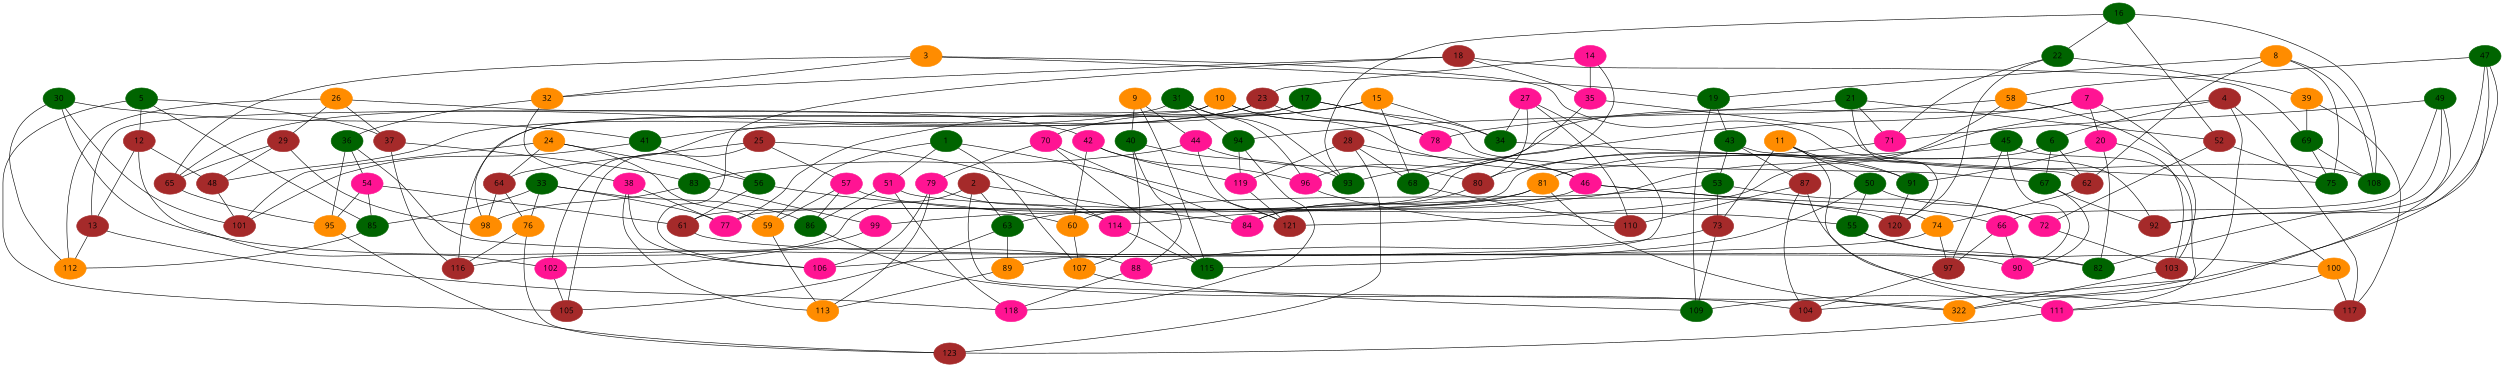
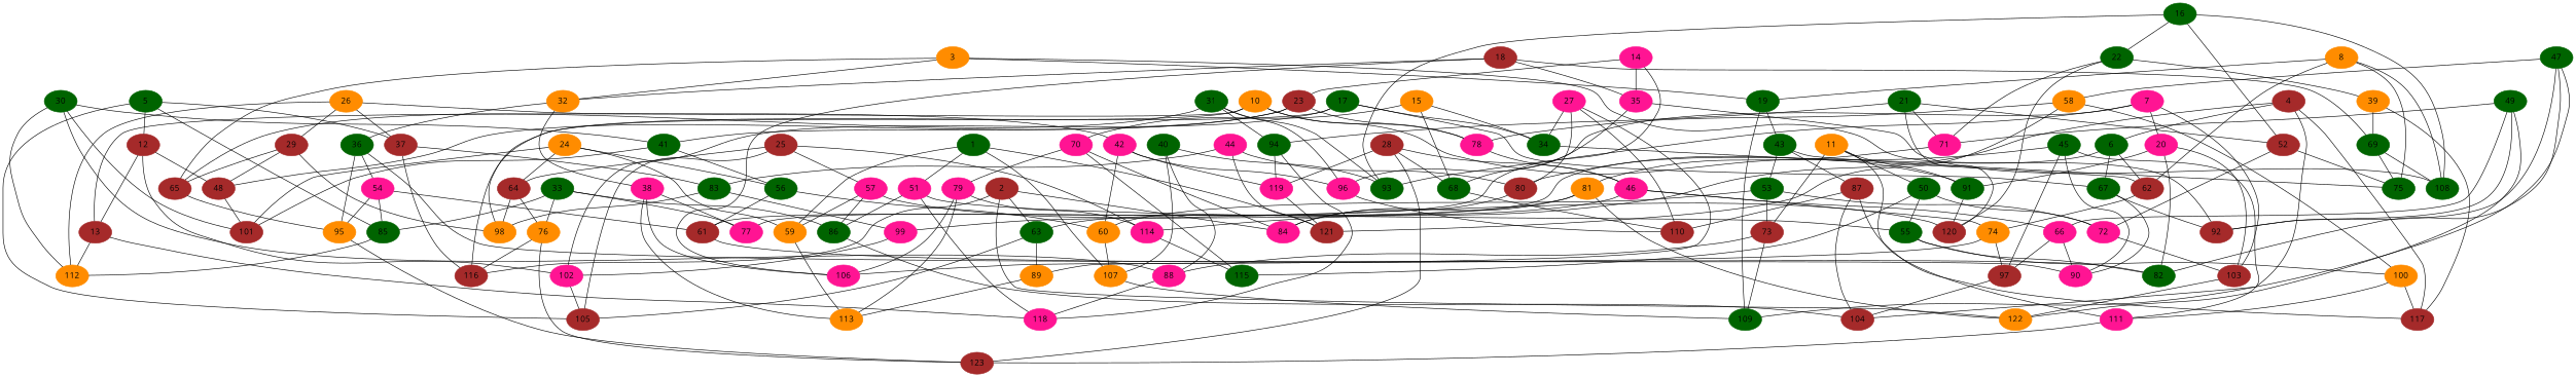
  graph {
    fontname="Open Sans"
    node [color=darkgreen fontname="Open Sans" style=filled]
    edge [fontname="Open Sans"]
    51 [color=deeppink]
    1
    59 [color=darkorange]
    107 [color=darkorange]
    121 [color=brown]
    118 [color=deeppink]
    86
    55
    113 [color=darkorange]
    109
    2 [color=brown]
    63
    84 [color=deeppink]
    116 [color=brown]
-   122 [color=darkorange label=322]
+   122 [color=darkorange]
    105 [color=brown]
    89 [color=darkorange]
    3 [color=darkorange]
    19
    32 [color=darkorange]
    65 [color=brown]
    92 [color=brown]
    43
    36
    38 [color=deeppink]
    95 [color=darkorange]
    4 [color=brown]
    6
    104 [color=brown]
    114 [color=deeppink]
    117 [color=brown]
    62 [color=brown]
    67
    77 [color=deeppink]
    115
    12 [color=brown]
    5
    37 [color=brown]
    85
    13 [color=brown]
    48 [color=brown]
    102 [color=deeppink]
    83
    112 [color=darkorange]
    74 [color=darkorange]
    90 [color=deeppink]
    7 [color=deeppink]
    20 [color=deeppink]
    93
    96 [color=deeppink]
    103 [color=brown]
    91
    82
    110 [color=brown]
    8 [color=darkorange]
    75
    108
-   9 [color=darkorange]
    40
    44 [color=deeppink]
    14 [color=deeppink]
    23 [color=brown]
    35 [color=deeppink]
    61 [color=brown]
    88 [color=deeppink]
    80 [color=brown]
    10 [color=darkorange]
    78 [color=deeppink]
    98 [color=darkorange]
    46 [color=deeppink]
    120 [color=brown]
    11 [color=darkorange]
    50
    73 [color=brown]
    111 [color=deeppink]
    72 [color=deeppink]
    123 [color=brown]
    101 [color=brown]
    41
    68
    15 [color=darkorange]
    34
    70 [color=deeppink]
    79 [color=deeppink]
    16
    22
    52 [color=brown]
    71 [color=deeppink]
    39 [color=darkorange]
    17
    18 [color=brown]
    69
    106 [color=deeppink]
    53
    87 [color=brown]
    21
    94
    81 [color=darkorange]
    119 [color=deeppink]
    56
    24 [color=darkorange]
    64 [color=brown]
    60 [color=darkorange]
    76 [color=darkorange]
    25 [color=brown]
    57 [color=deeppink]
    26 [color=darkorange]
    29 [color=brown]
    42 [color=deeppink]
    27 [color=deeppink]
    28 [color=brown]
    66 [color=deeppink]
    30
    31
    54 [color=deeppink]
    33
    99 [color=deeppink]
    45
    97 [color=brown]
    47
    58 [color=darkorange]
    100 [color=darkorange]
    49
    51 -- 118
    51 -- 86
    51 -- 55
    1 -- 51
    1 -- 59
    1 -- 107
    1 -- 121
    59 -- 113
    107 -- 109
    86 -- 104
    55 -- 82
    55 -- 100
    2 -- 63
    2 -- 84
    2 -- 116
    2 -- 122
    63 -- 105
    63 -- 89
    89 -- 113
    3 -- 19
    3 -- 32
    3 -- 65
    3 -- 92
    19 -- 109
    19 -- 43
    32 -- 36
    32 -- 38
    65 -- 95
    43 -- 75
    43 -- 53
    43 -- 87
    36 -- 95
    36 -- 90
    36 -- 54
    38 -- 113
    38 -- 77
    38 -- 106
    95 -- 123
    4 -- 6
    4 -- 104
    4 -- 114
    4 -- 117
    6 -- 62
    6 -- 67
    6 -- 77
    114 -- 115
    62 -- 74
    67 -- 92
    67 -- 90
    12 -- 13
    12 -- 48
    12 -- 102
    5 -- 105
    5 -- 12
    5 -- 37
    5 -- 85
    37 -- 116
    37 -- 83
    85 -- 112
    13 -- 118
    13 -- 112
    48 -- 101
    102 -- 105
    83 -- 98
    83 -- 99
    74 -- 106
    74 -- 97
    7 -- 20
    7 -- 93
    7 -- 96
    7 -- 103
    20 -- 103
    20 -- 91
    20 -- 82
    96 -- 110
    103 -- 122
    91 -- 120
    8 -- 19
    8 -- 62
    8 -- 75
    8 -- 108
-   9 -- 115
-   9 -- 40
-   9 -- 44
    40 -- 107
    40 -- 93
    40 -- 88
    44 -- 121
    44 -- 83
    44 -- 80
    14 -- 23
    14 -- 35
    14 -- 61
    23 -- 48
    23 -- 78
    23 -- 41
    35 -- 108
    35 -- 68
    61 -- 82
    88 -- 118
    80 -- 84
    10 -- 13
    10 -- 91
    10 -- 78
    10 -- 98
    78 -- 46
    46 -- 63
    46 -- 74
    46 -- 66
    11 -- 91
    11 -- 50
    11 -- 73
    11 -- 111
    50 -- 55
    50 -- 115
    50 -- 72
    73 -- 109
    73 -- 88
    111 -- 123
    72 -- 103
    41 -- 101
    41 -- 56
    68 -- 110
-   15 -- 77
    15 -- 68
    15 -- 34
    15 -- 70
    34 -- 62
    70 -- 84
    70 -- 115
    70 -- 79
    79 -- 113
    79 -- 114
    79 -- 106
    16 -- 93
    16 -- 108
    16 -- 22
    16 -- 52
    22 -- 120
    22 -- 71
    22 -- 39
    52 -- 75
    52 -- 72
    71 -- 81
    39 -- 117
    39 -- 69
    17 -- 116
    17 -- 67
    17 -- 102
    17 -- 34
    18 -- 32
    18 -- 35
    18 -- 69
    18 -- 106
    69 -- 75
    69 -- 108
    53 -- 73
    53 -- 72
    53 -- 60
    87 -- 104
    87 -- 117
    87 -- 110
    21 -- 120
    21 -- 52
    21 -- 71
    21 -- 94
    94 -- 118
    94 -- 119
    81 -- 84
    81 -- 122
    81 -- 99
    119 -- 121
    56 -- 61
    56 -- 60
    24 -- 59
    24 -- 101
    24 -- 56
    24 -- 64
    64 -- 98
    64 -- 76
    60 -- 107
    76 -- 116
    76 -- 123
    25 -- 105
    25 -- 114
    25 -- 64
    25 -- 57
    57 -- 59
    57 -- 86
    57 -- 120
    26 -- 37
    26 -- 112
    26 -- 29
    26 -- 42
    29 -- 65
    29 -- 48
    29 -- 98
    42 -- 96
    42 -- 119
    42 -- 60
    27 -- 89
    27 -- 110
    27 -- 80
    27 -- 34
    28 -- 46
    28 -- 123
    28 -- 68
    28 -- 119
    66 -- 90
    66 -- 97
    30 -- 112
    30 -- 88
    30 -- 101
    30 -- 41
    31 -- 65
    31 -- 93
    31 -- 96
    31 -- 94
    54 -- 95
    54 -- 85
    54 -- 61
    33 -- 86
    33 -- 77
    33 -- 85
    33 -- 76
    99 -- 102
    45 -- 90
    45 -- 80
    45 -- 111
    45 -- 97
    97 -- 104
    47 -- 109
    47 -- 92
    47 -- 82
    47 -- 58
    58 -- 121
    58 -- 78
    58 -- 100
    100 -- 117
    100 -- 111
    49 -- 122
    49 -- 92
    49 -- 71
    49 -- 66
  }
